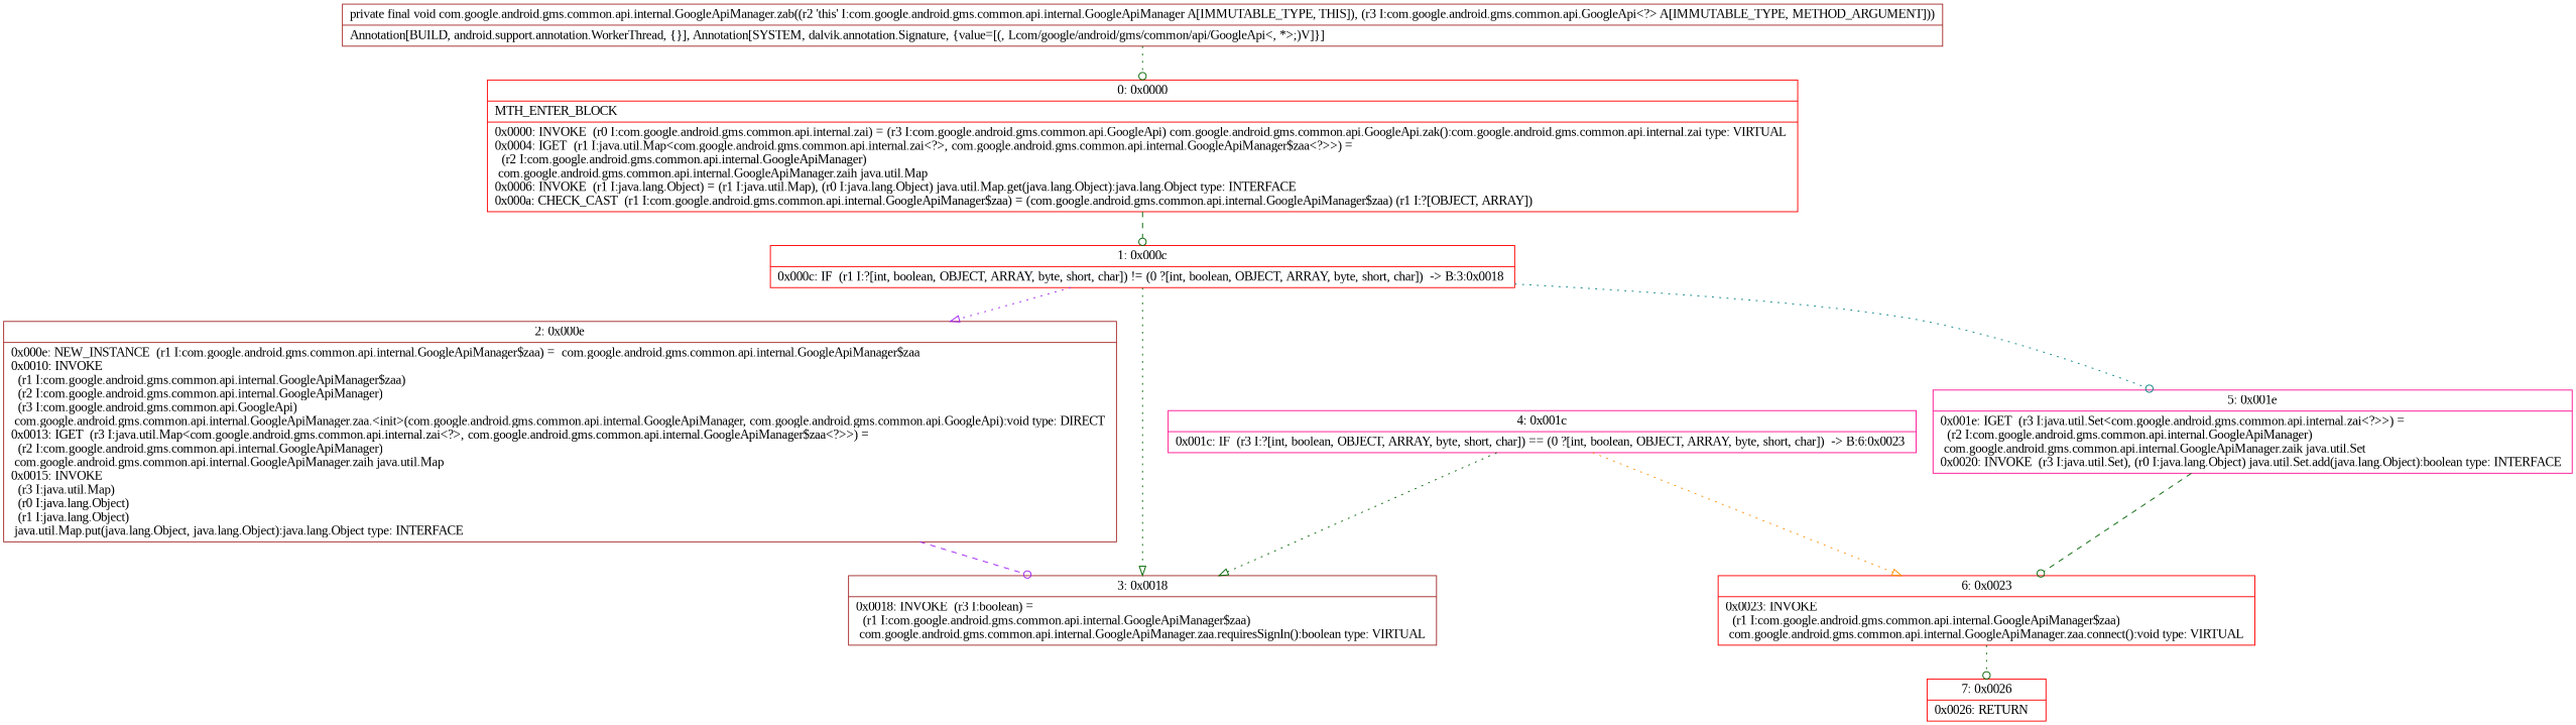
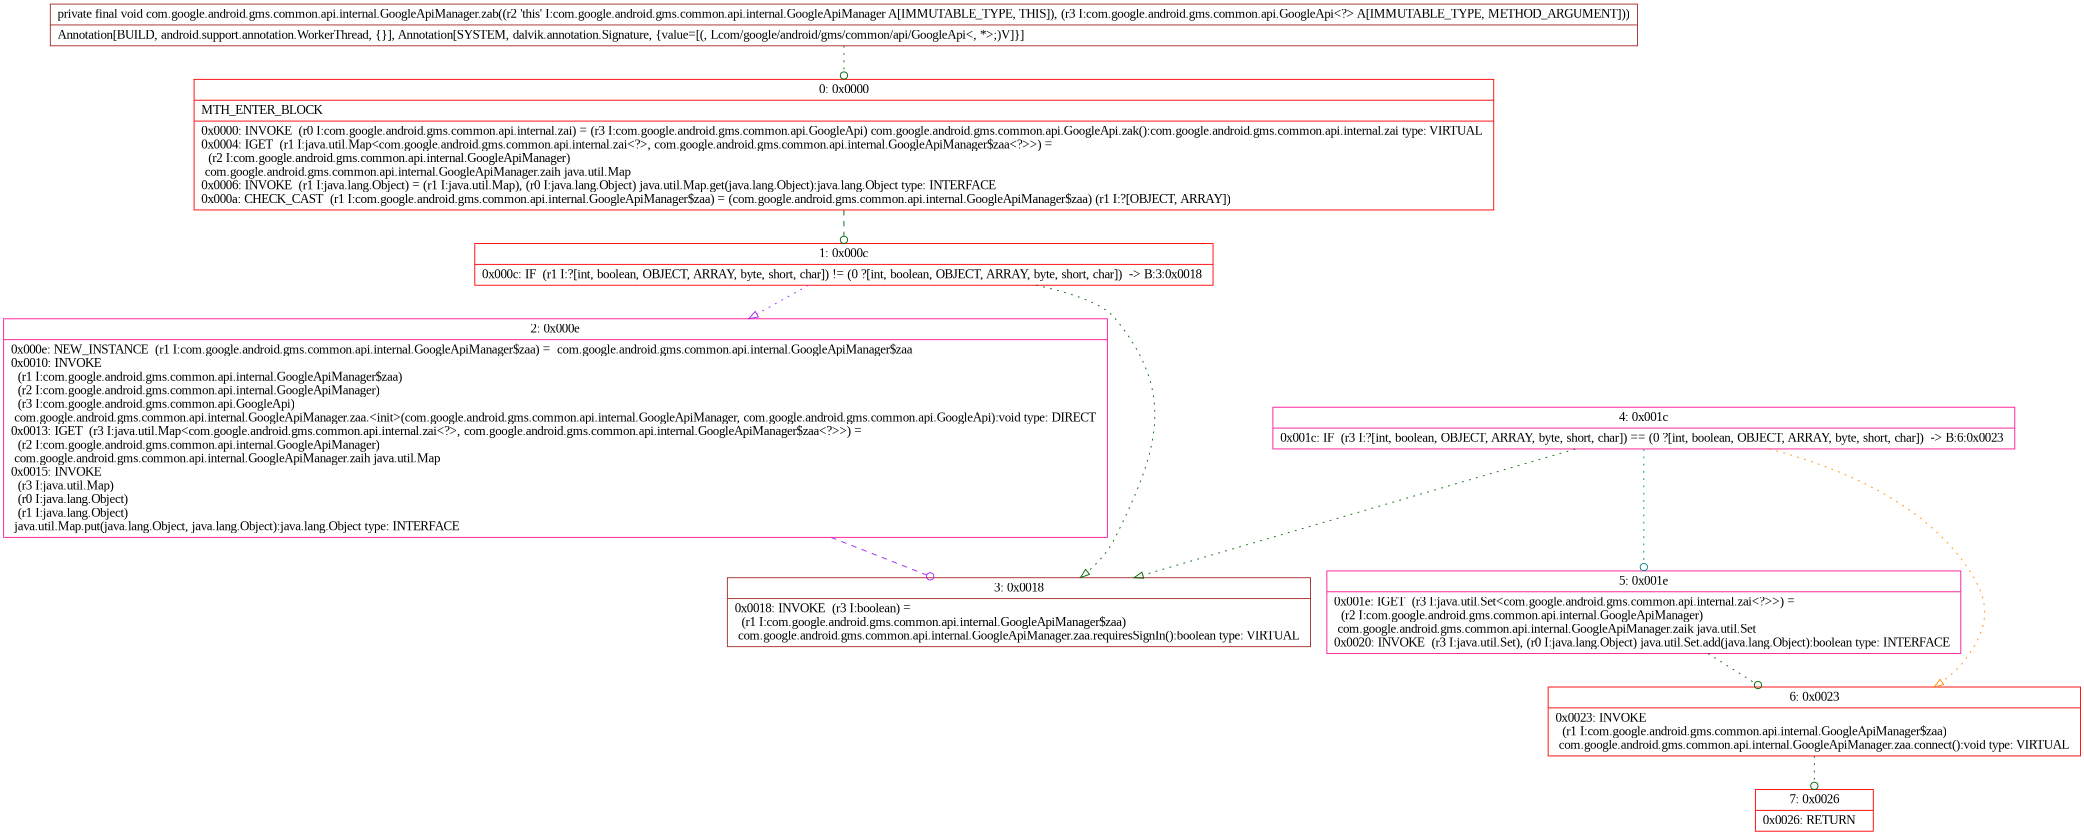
  digraph {
    fontname="Liberation Serif"
    node [color=red fontname="Liberation Serif" shape=record]
    edge [arrowhead=odot color=darkgreen fontname="Liberation Serif" style=dotted]
    n1 [label="{0\:\ 0x0000|MTH_ENTER_BLOCK\l|0x0000: INVOKE  (r0 I:com.google.android.gms.common.api.internal.zai) = (r3 I:com.google.android.gms.common.api.GoogleApi) com.google.android.gms.common.api.GoogleApi.zak():com.google.android.gms.common.api.internal.zai type: VIRTUAL \l0x0004: IGET  (r1 I:java.util.Map\<com.google.android.gms.common.api.internal.zai\<?\>, com.google.android.gms.common.api.internal.GoogleApiManager$zaa\<?\>\>) = \l  (r2 I:com.google.android.gms.common.api.internal.GoogleApiManager)\l com.google.android.gms.common.api.internal.GoogleApiManager.zaih java.util.Map \l0x0006: INVOKE  (r1 I:java.lang.Object) = (r1 I:java.util.Map), (r0 I:java.lang.Object) java.util.Map.get(java.lang.Object):java.lang.Object type: INTERFACE \l0x000a: CHECK_CAST  (r1 I:com.google.android.gms.common.api.internal.GoogleApiManager$zaa) = (com.google.android.gms.common.api.internal.GoogleApiManager$zaa) (r1 I:?[OBJECT, ARRAY]) \l}"]
    n2 [label="{1\:\ 0x000c|0x000c: IF  (r1 I:?[int, boolean, OBJECT, ARRAY, byte, short, char]) != (0 ?[int, boolean, OBJECT, ARRAY, byte, short, char])  \-\> B:3:0x0018 \l}"]
-   n3 [color=brown label="{2\:\ 0x000e|0x000e: NEW_INSTANCE  (r1 I:com.google.android.gms.common.api.internal.GoogleApiManager$zaa) =  com.google.android.gms.common.api.internal.GoogleApiManager$zaa \l0x0010: INVOKE  \l  (r1 I:com.google.android.gms.common.api.internal.GoogleApiManager$zaa)\l  (r2 I:com.google.android.gms.common.api.internal.GoogleApiManager)\l  (r3 I:com.google.android.gms.common.api.GoogleApi)\l com.google.android.gms.common.api.internal.GoogleApiManager.zaa.\<init\>(com.google.android.gms.common.api.internal.GoogleApiManager, com.google.android.gms.common.api.GoogleApi):void type: DIRECT \l0x0013: IGET  (r3 I:java.util.Map\<com.google.android.gms.common.api.internal.zai\<?\>, com.google.android.gms.common.api.internal.GoogleApiManager$zaa\<?\>\>) = \l  (r2 I:com.google.android.gms.common.api.internal.GoogleApiManager)\l com.google.android.gms.common.api.internal.GoogleApiManager.zaih java.util.Map \l0x0015: INVOKE  \l  (r3 I:java.util.Map)\l  (r0 I:java.lang.Object)\l  (r1 I:java.lang.Object)\l java.util.Map.put(java.lang.Object, java.lang.Object):java.lang.Object type: INTERFACE \l}"]
+   n3 [color=deeppink label="{2\:\ 0x000e|0x000e: NEW_INSTANCE  (r1 I:com.google.android.gms.common.api.internal.GoogleApiManager$zaa) =  com.google.android.gms.common.api.internal.GoogleApiManager$zaa \l0x0010: INVOKE  \l  (r1 I:com.google.android.gms.common.api.internal.GoogleApiManager$zaa)\l  (r2 I:com.google.android.gms.common.api.internal.GoogleApiManager)\l  (r3 I:com.google.android.gms.common.api.GoogleApi)\l com.google.android.gms.common.api.internal.GoogleApiManager.zaa.\<init\>(com.google.android.gms.common.api.internal.GoogleApiManager, com.google.android.gms.common.api.GoogleApi):void type: DIRECT \l0x0013: IGET  (r3 I:java.util.Map\<com.google.android.gms.common.api.internal.zai\<?\>, com.google.android.gms.common.api.internal.GoogleApiManager$zaa\<?\>\>) = \l  (r2 I:com.google.android.gms.common.api.internal.GoogleApiManager)\l com.google.android.gms.common.api.internal.GoogleApiManager.zaih java.util.Map \l0x0015: INVOKE  \l  (r3 I:java.util.Map)\l  (r0 I:java.lang.Object)\l  (r1 I:java.lang.Object)\l java.util.Map.put(java.lang.Object, java.lang.Object):java.lang.Object type: INTERFACE \l}"]
    n4 [color=brown label="{3\:\ 0x0018|0x0018: INVOKE  (r3 I:boolean) = \l  (r1 I:com.google.android.gms.common.api.internal.GoogleApiManager$zaa)\l com.google.android.gms.common.api.internal.GoogleApiManager.zaa.requiresSignIn():boolean type: VIRTUAL \l}"]
    n5 [color=deeppink label="{4\:\ 0x001c|0x001c: IF  (r3 I:?[int, boolean, OBJECT, ARRAY, byte, short, char]) == (0 ?[int, boolean, OBJECT, ARRAY, byte, short, char])  \-\> B:6:0x0023 \l}"]
    n6 [color=deeppink label="{5\:\ 0x001e|0x001e: IGET  (r3 I:java.util.Set\<com.google.android.gms.common.api.internal.zai\<?\>\>) = \l  (r2 I:com.google.android.gms.common.api.internal.GoogleApiManager)\l com.google.android.gms.common.api.internal.GoogleApiManager.zaik java.util.Set \l0x0020: INVOKE  (r3 I:java.util.Set), (r0 I:java.lang.Object) java.util.Set.add(java.lang.Object):boolean type: INTERFACE \l}"]
    n7 [label="{6\:\ 0x0023|0x0023: INVOKE  \l  (r1 I:com.google.android.gms.common.api.internal.GoogleApiManager$zaa)\l com.google.android.gms.common.api.internal.GoogleApiManager.zaa.connect():void type: VIRTUAL \l}"]
    n8 [label="{7\:\ 0x0026|0x0026: RETURN   \l}"]
    n9 [color=brown label="{private final void com.google.android.gms.common.api.internal.GoogleApiManager.zab((r2 'this' I:com.google.android.gms.common.api.internal.GoogleApiManager A[IMMUTABLE_TYPE, THIS]), (r3 I:com.google.android.gms.common.api.GoogleApi\<?\> A[IMMUTABLE_TYPE, METHOD_ARGUMENT]))  | Annotation[BUILD, android.support.annotation.WorkerThread, \{\}], Annotation[SYSTEM, dalvik.annotation.Signature, \{value=[(, Lcom\/google\/android\/gms\/common\/api\/GoogleApi\<, *\>;)V]\}]\l}"]
    n1 -> n2 [style=dashed]
    n2 -> n3 [arrowhead=onormal color=purple]
    n2 -> n4 [arrowhead=onormal]
    n3 -> n4 [color=purple style=dashed]
    n5 -> n4 [arrowhead=onormal]
-   n2 -> n6 [color=teal]
+   n5 -> n6 [color=teal]
    n5 -> n7 [arrowhead=onormal color=darkorange]
-   n6 -> n7 [style=dashed]
+   n6 -> n7
    n7 -> n8
    n9 -> n1
  }
